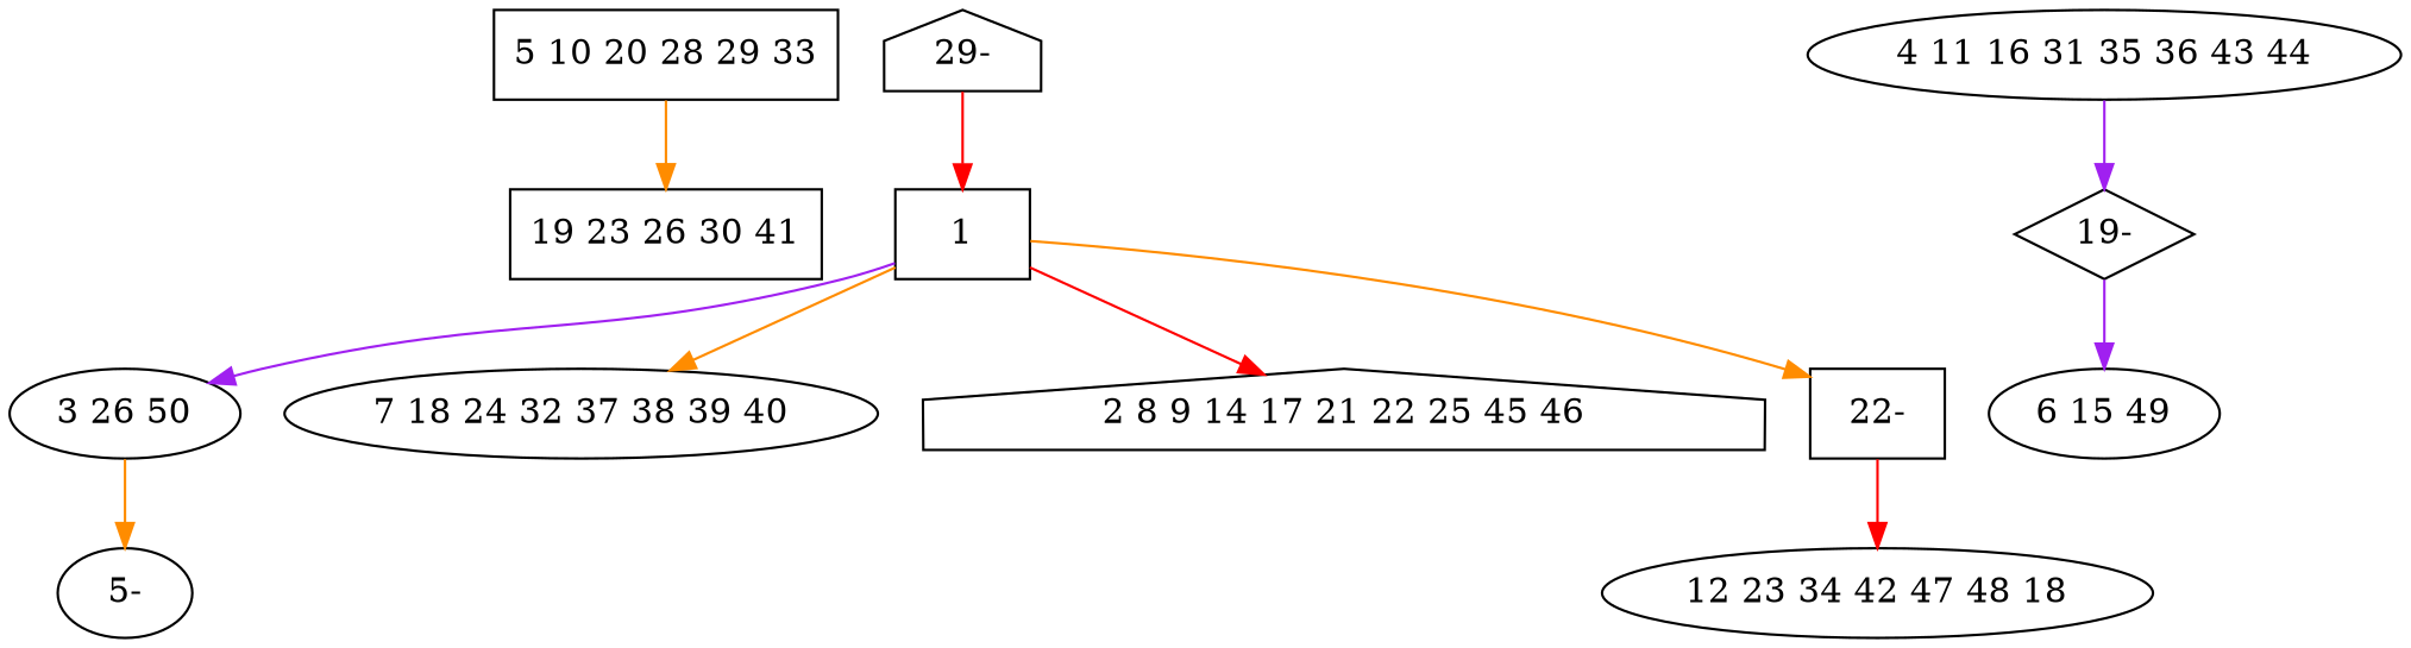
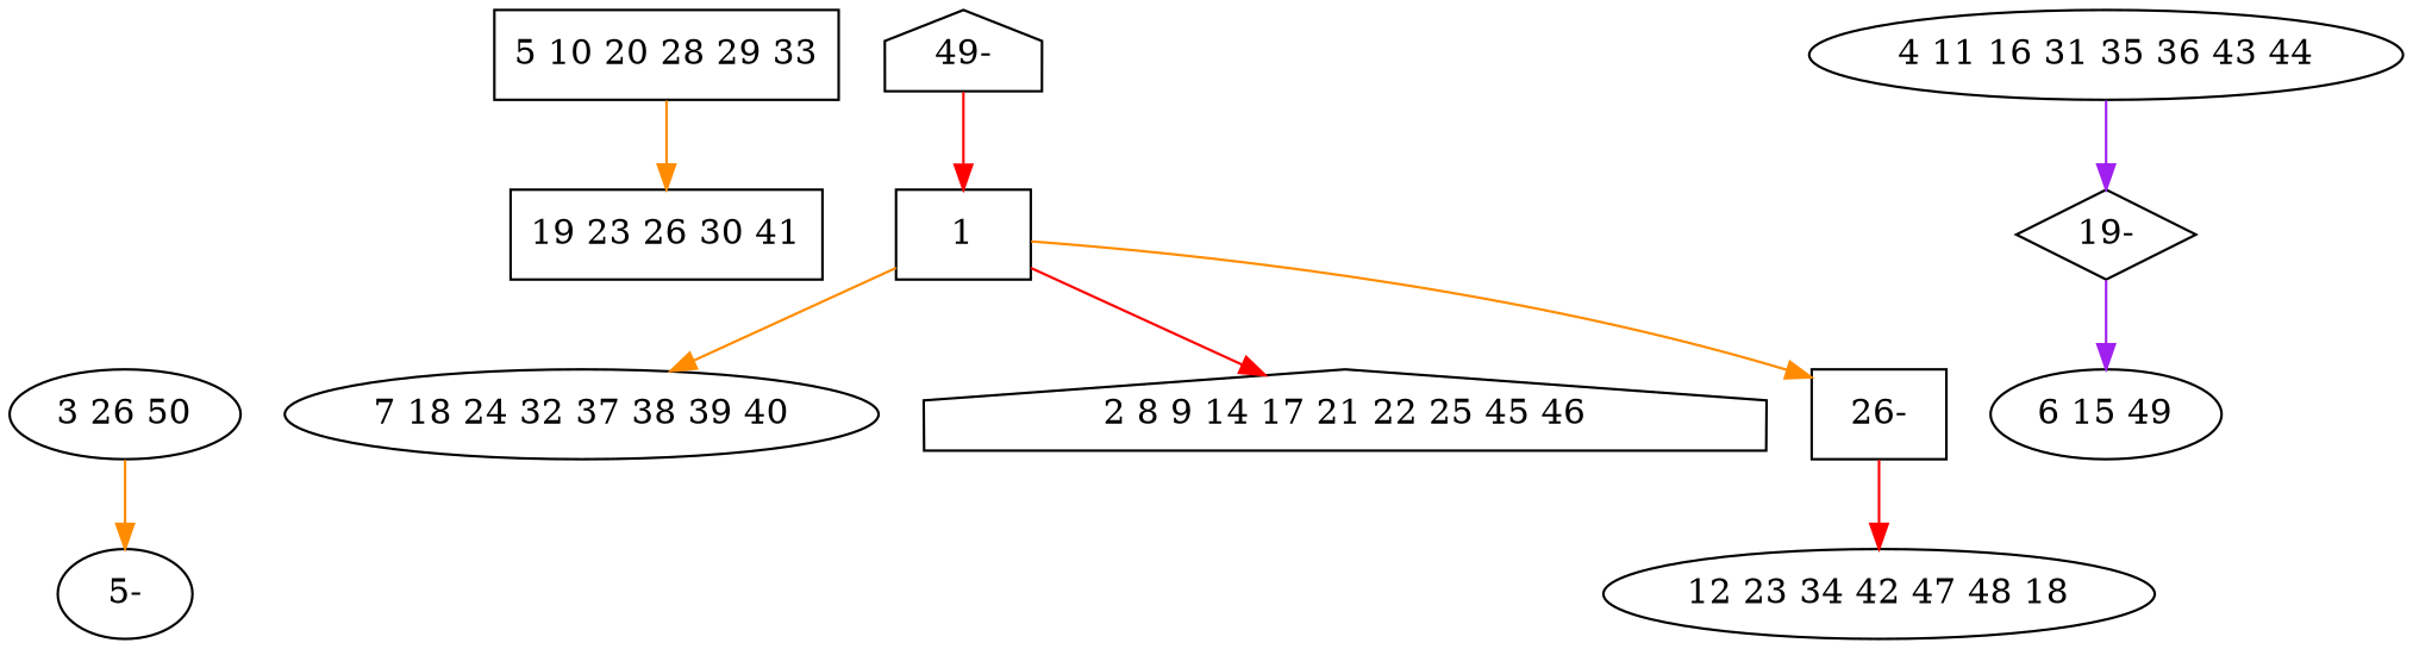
  digraph {
    node [shape=ellipse]
    edge [color=darkorange]
    n1 [label="5 10 20 28 29 33" shape=box]
    n2 [label="19 23 26 30 41" shape=box]
-   n3 [label="29-" shape=house]
+   n3 [label="49-" shape=house]
    n4 [label=1 shape=box]
    n5 [label="3 26 50"]
    n6 [label="7 18 24 32 37 38 39 40"]
    n7 [label="2 8 9 14 17 21 22 25 45 46" shape=house]
-   n8 [label="22-" shape=box]
+   n8 [label="26-" shape=box]
    n9 [label="5-"]
    n10 [label="12 23 34 42 47 48 18"]
    n11 [label="4 11 16 31 35 36 43 44"]
    n12 [label="19-" shape=diamond]
    n13 [label="6 15 49"]
    n1 -> n2
    n3 -> n4 [color=red]
-   n4 -> n5 [color=purple]
    n4 -> n6
    n4 -> n7 [color=red]
    n4 -> n8
    n5 -> n9
    n8 -> n10 [color=red]
    n11 -> n12 [color=purple]
    n12 -> n13 [color=purple]
  }
